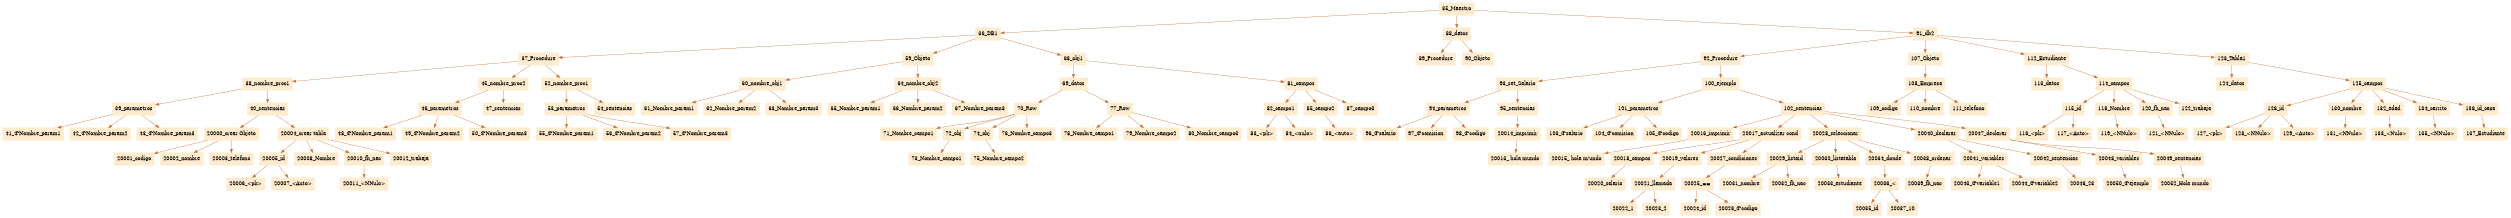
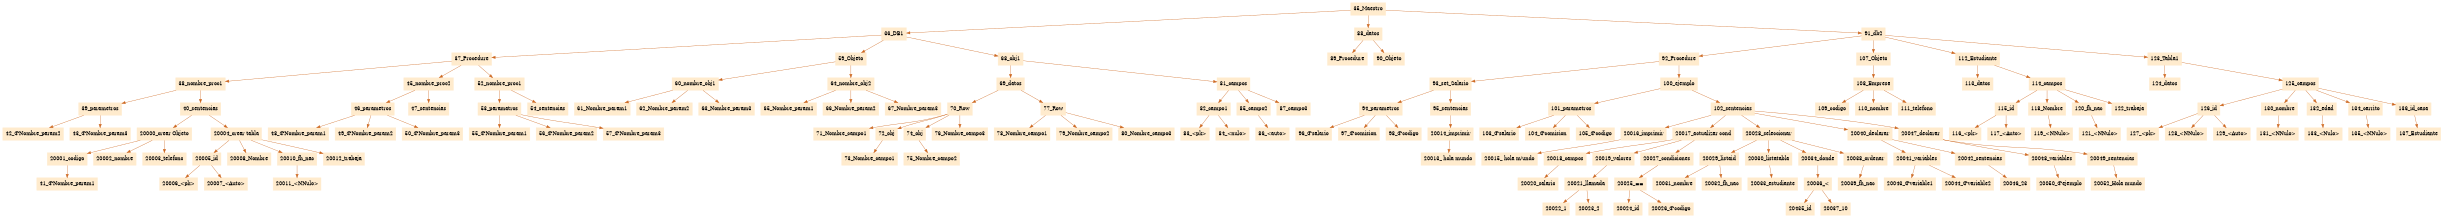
  digraph {
    rankdir=UD
    node [color=blanchedalmond shape=box style=filled]
    edge [color=chocolate3]
    "35_Maestro"
    "36_DB1"
    "88_datos"
    "91_db2"
    "37_Procedure"
    "59_Objeto"
    n7 [label="68_obj1"]
    "89_Procedure"
    "90_Objeto"
    "92_Procedure"
    "107_Objeto"
    "112_Estudiante"
    "123_Tabla1"
    "38_nombre_proc1"
    "45_nombre_proc2"
    "52_nombre_proc1"
    "60_nombre_obj1"
    "64_nombre_obj2"
    "69_datos"
    "81_campos"
    "39_parametros"
    "40_sentencias"
    "46_parametros"
    "47_sentencias"
    "53_paramatros"
    "54_sentencias"
    "41_@Nombre_param1"
    "42_@Nombre_param2"
    "43_@Nombre_param3"
    "20000_crear Objeto"
    "20004_crear tabla"
    "20001_codigo"
    "20002_nombre"
    "20003_telefono"
    "20005_id"
    "20008_Nombre"
    "20010_fh_nac"
    "20012_trabaja"
    "20006_<pk>"
    "20007_<Auto>"
    "20011_<NNulo>"
    "48_@Nombre_param1"
    "49_@Nombre_param2"
    "50_@Nombre_param3"
    "55_@Nombre_param1"
    "56_@Nombre_param2"
    "57_@Nombre_param3"
    "61_Nombre_param1"
    "62_Nombre_param2"
    "63_Nombre_param3"
    "65_Nombre_param1"
    "66_Nombre_param2"
    "67_Nombre_param3"
    "70_Row"
    "77_Row"
    "82_campo1"
    "85_campo2"
    "87_campo3"
    "71_Nombre_campo1"
    "72_obj"
    "74_obj"
    "76_Nombre_campo3"
    "78_Nombre_campo1"
    "79_Nombre_campo2"
    "80_Nombre_campo3"
    "73_Nombre_campo1"
    "75_Nombre_campo2"
    "83_<pk>"
    "84_<nulo>"
    "86_<auto>"
    "93_set_Salario"
    "100_ejemplo"
    "108_Empresa"
    "113_datos"
    "114_campos"
    "124_datos"
    "125_campos"
    "94_parametros"
    "95_sentencias"
    "101_parametros"
    "102_sentencias"
    "96_@salario"
    "97_@comision"
    "98_@codigo"
    "20014_imprimir"
    "20013_ hola mundo"
    "103_@salario"
    "104_@comision"
    "105_@codigo"
    "20016_imprimir"
    "20017_actualizar cond"
    "20028_seleccionar"
    "20040_declarar"
    "20047_declarar"
    "20015_ hola m/undo"
    "20018_campos"
    "20019_valores"
    "20027_condiciones"
    "20029_listaid"
    "20030_listatabla"
    "20034_donde"
    "20038_ordenar"
    "20041_variables"
    "20042_sentencias"
    "20048_variables"
    "20049_sentencias"
    "20020_salario"
    "20021_llamada"
    "20025_=="
    "20022_1"
    "20023_2"
    "20024_id"
    "20026_@codigo"
    "20031_nombre"
    "20032_fh_nac"
    "20033_estudiante"
    "20036_<"
    "20039_fh_nac"
-   "20035_id"
+   "20035_id" [label="20435_id"]
    "20037_10"
    "20043_@variable1"
    "20044_@variable2"
    "20046_23"
    "20050_@ejemplo"
    "20052_Hola mundo"
    "109_codigo"
    "110_nombre"
    "111_telefono"
    "115_id"
    "118_Nombre"
    "120_fh_nac"
    "122_trabaja"
    "116_<pk>"
    "117_<Auto>"
    "119_<NNulo>"
    "121_<NNulo>"
    "126_id"
    "130_nombre"
    "132_edad"
    "134_carrito"
    "136_id_casa"
    "127_<pk>"
    "128_<NNulo>"
    "129_<Auto>"
    "131_<NNulo>"
    "133_<Nulo>"
    "135_<NNulo>"
    "137_Estudiante"
    "35_Maestro" -> "36_DB1"
    "35_Maestro" -> "88_datos"
    "35_Maestro" -> "91_db2"
    "36_DB1" -> "37_Procedure"
    "36_DB1" -> "59_Objeto"
    "36_DB1" -> n7
    "88_datos" -> "89_Procedure"
    "88_datos" -> "90_Objeto"
    "91_db2" -> "92_Procedure"
    "91_db2" -> "107_Objeto"
    "91_db2" -> "112_Estudiante"
    "91_db2" -> "123_Tabla1"
    "37_Procedure" -> "38_nombre_proc1"
    "37_Procedure" -> "45_nombre_proc2"
    "37_Procedure" -> "52_nombre_proc1"
    "59_Objeto" -> "60_nombre_obj1"
    "59_Objeto" -> "64_nombre_obj2"
    n7 -> "69_datos"
    n7 -> "81_campos"
    "92_Procedure" -> "93_set_Salario"
    "92_Procedure" -> "100_ejemplo"
    "107_Objeto" -> "108_Empresa"
    "112_Estudiante" -> "113_datos"
    "112_Estudiante" -> "114_campos"
    "123_Tabla1" -> "124_datos"
    "123_Tabla1" -> "125_campos"
    "38_nombre_proc1" -> "39_parametros"
    "38_nombre_proc1" -> "40_sentencias"
    "45_nombre_proc2" -> "46_parametros"
    "45_nombre_proc2" -> "47_sentencias"
    "52_nombre_proc1" -> "53_paramatros"
    "52_nombre_proc1" -> "54_sentencias"
    "60_nombre_obj1" -> "61_Nombre_param1"
    "60_nombre_obj1" -> "62_Nombre_param2"
    "60_nombre_obj1" -> "63_Nombre_param3"
    "64_nombre_obj2" -> "65_Nombre_param1"
    "64_nombre_obj2" -> "66_Nombre_param2"
    "64_nombre_obj2" -> "67_Nombre_param3"
    "69_datos" -> "70_Row"
    "69_datos" -> "77_Row"
    "81_campos" -> "82_campo1"
    "81_campos" -> "85_campo2"
    "81_campos" -> "87_campo3"
-   "39_parametros" -> "41_@Nombre_param1"
+   "20001_codigo" -> "41_@Nombre_param1"
    "39_parametros" -> "42_@Nombre_param2"
    "39_parametros" -> "43_@Nombre_param3"
    "40_sentencias" -> "20000_crear Objeto"
    "40_sentencias" -> "20004_crear tabla"
    "46_parametros" -> "48_@Nombre_param1"
    "46_parametros" -> "49_@Nombre_param2"
    "46_parametros" -> "50_@Nombre_param3"
    "53_paramatros" -> "55_@Nombre_param1"
    "53_paramatros" -> "56_@Nombre_param2"
    "53_paramatros" -> "57_@Nombre_param3"
    "20000_crear Objeto" -> "20001_codigo"
    "20000_crear Objeto" -> "20002_nombre"
    "20000_crear Objeto" -> "20003_telefono"
    "20004_crear tabla" -> "20005_id"
    "20004_crear tabla" -> "20008_Nombre"
    "20004_crear tabla" -> "20010_fh_nac"
    "20004_crear tabla" -> "20012_trabaja"
    "20005_id" -> "20006_<pk>"
    "20005_id" -> "20007_<Auto>"
    "20010_fh_nac" -> "20011_<NNulo>"
    "70_Row" -> "71_Nombre_campo1"
    "70_Row" -> "72_obj"
    "70_Row" -> "74_obj"
    "70_Row" -> "76_Nombre_campo3"
    "77_Row" -> "78_Nombre_campo1"
    "77_Row" -> "79_Nombre_campo2"
    "77_Row" -> "80_Nombre_campo3"
    "82_campo1" -> "83_<pk>"
    "82_campo1" -> "84_<nulo>"
    "85_campo2" -> "86_<auto>"
    "72_obj" -> "73_Nombre_campo1"
    "74_obj" -> "75_Nombre_campo2"
    "93_set_Salario" -> "94_parametros"
    "93_set_Salario" -> "95_sentencias"
    "100_ejemplo" -> "101_parametros"
    "100_ejemplo" -> "102_sentencias"
    "108_Empresa" -> "109_codigo"
    "108_Empresa" -> "110_nombre"
    "108_Empresa" -> "111_telefono"
    "114_campos" -> "115_id"
    "114_campos" -> "118_Nombre"
    "114_campos" -> "120_fh_nac"
    "114_campos" -> "122_trabaja"
    "125_campos" -> "126_id"
    "125_campos" -> "130_nombre"
    "125_campos" -> "132_edad"
    "125_campos" -> "134_carrito"
    "125_campos" -> "136_id_casa"
    "94_parametros" -> "96_@salario"
    "94_parametros" -> "97_@comision"
    "94_parametros" -> "98_@codigo"
    "95_sentencias" -> "20014_imprimir"
    "101_parametros" -> "103_@salario"
    "101_parametros" -> "104_@comision"
    "101_parametros" -> "105_@codigo"
    "102_sentencias" -> "20016_imprimir"
    "102_sentencias" -> "20017_actualizar cond"
    "102_sentencias" -> "20028_seleccionar"
    "102_sentencias" -> "20040_declarar"
    "102_sentencias" -> "20047_declarar"
    "20014_imprimir" -> "20013_ hola mundo"
    "20016_imprimir" -> "20015_ hola m/undo"
    "20017_actualizar cond" -> "20018_campos"
    "20017_actualizar cond" -> "20019_valores"
    "20017_actualizar cond" -> "20027_condiciones"
    "20028_seleccionar" -> "20029_listaid"
    "20028_seleccionar" -> "20030_listatabla"
    "20028_seleccionar" -> "20034_donde"
    "20028_seleccionar" -> "20038_ordenar"
    "20040_declarar" -> "20041_variables"
    "20040_declarar" -> "20042_sentencias"
    "20047_declarar" -> "20048_variables"
    "20047_declarar" -> "20049_sentencias"
    "20018_campos" -> "20020_salario"
    "20019_valores" -> "20021_llamada"
    "20027_condiciones" -> "20025_=="
    "20029_listaid" -> "20031_nombre"
    "20029_listaid" -> "20032_fh_nac"
    "20030_listatabla" -> "20033_estudiante"
    "20034_donde" -> "20036_<"
    "20038_ordenar" -> "20039_fh_nac"
    "20041_variables" -> "20043_@variable1"
    "20041_variables" -> "20044_@variable2"
    "20042_sentencias" -> "20046_23"
    "20048_variables" -> "20050_@ejemplo"
    "20049_sentencias" -> "20052_Hola mundo"
    "20021_llamada" -> "20022_1"
    "20021_llamada" -> "20023_2"
    "20025_==" -> "20024_id"
    "20025_==" -> "20026_@codigo"
    "20036_<" -> "20035_id"
    "20036_<" -> "20037_10"
    "115_id" -> "116_<pk>"
    "115_id" -> "117_<Auto>"
    "118_Nombre" -> "119_<NNulo>"
    "120_fh_nac" -> "121_<NNulo>"
    "126_id" -> "127_<pk>"
    "126_id" -> "128_<NNulo>"
    "126_id" -> "129_<Auto>"
    "130_nombre" -> "131_<NNulo>"
    "132_edad" -> "133_<Nulo>"
    "134_carrito" -> "135_<NNulo>"
    "136_id_casa" -> "137_Estudiante"
  }
